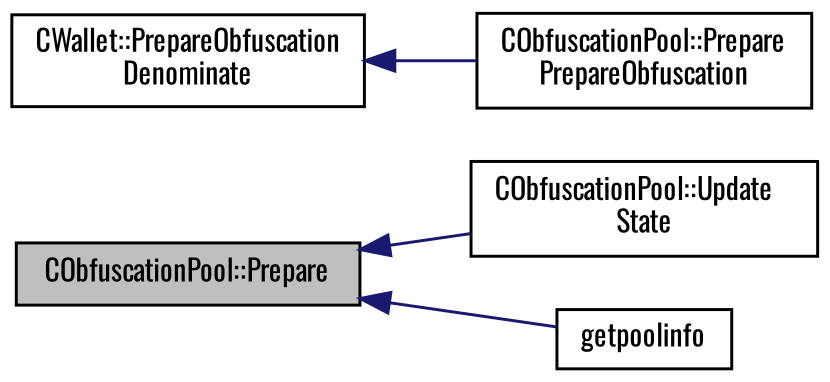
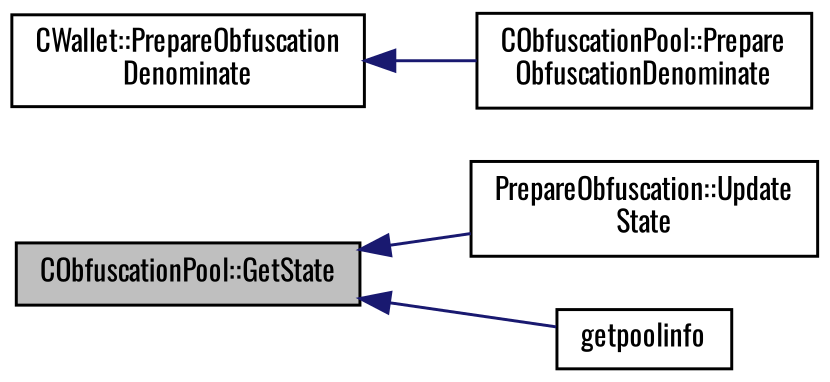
  digraph {
    fontname=Oswald
    rankdir=LR
    node [color=black fillcolor=white fontname=Oswald fontsize=10 shape=record style=filled]
    edge [color=midnightblue dir=back fontname=Oswald fontsize=10 labelfontname=Helvetica labelfontsize=10 style=solid]
-   n1 [fillcolor=grey75 fontcolor=black height=0.2 label="CObfuscationPool::Prepare" width=0.4]
-   n2 [height=0.2 label="CObfuscationPool::Update\lState" width=0.4]
+   n1 [fillcolor=grey75 fontcolor=black height=0.2 label="CObfuscationPool::GetState" width=0.4]
+   n2 [height=0.2 label="PrepareObfuscation::Update\lState" width=0.4]
    n3 [height=0.2 label=getpoolinfo width=0.4]
    n4 [height=0.2 label="CWallet::PrepareObfuscation\lDenominate" width=0.4]
-   n5 [height=0.2 label="CObfuscationPool::Prepare\lPrepareObfuscation" width=0.4]
+   n5 [height=0.2 label="CObfuscationPool::Prepare\lObfuscationDenominate" width=0.4]
    n1 -> n2
    n1 -> n3
    n4 -> n5
  }
